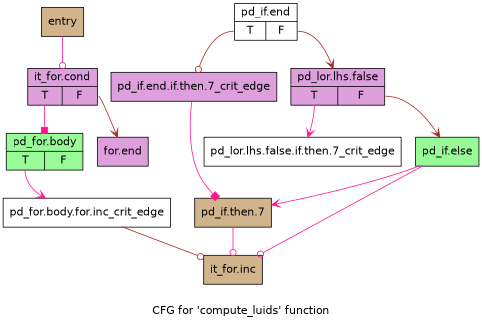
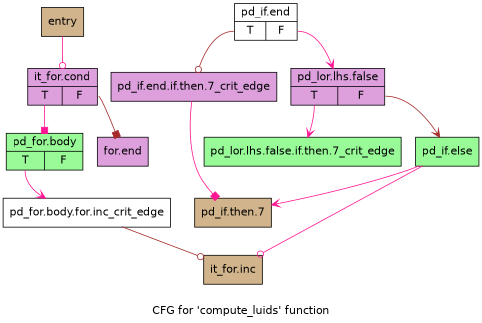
  digraph {
    fontname="DejaVu Sans"
    label="CFG for 'compute_luids' function"
    node [fillcolor=plum fontname="DejaVu Sans" shape=record style=filled]
    edge [arrowhead=odot color=deeppink fontname="DejaVu Sans"]
    n1 [fillcolor=tan label="{entry}"]
    n2 [label="{it_for.cond|{<s0>T|<s1>F}}"]
    n3 [fillcolor=palegreen label="{pd_for.body|{<s0>T|<s1>F}}"]
    n4 [label="{for.end}"]
    n5 [fillcolor=white label="{pd_for.body.for.inc_crit_edge}"]
    n6 [fillcolor=tan label="{it_for.inc}"]
    n7 [fillcolor=white label="{pd_if.end|{<s0>T|<s1>F}}"]
    n8 [label="{pd_if.end.if.then.7_crit_edge}"]
    n9 [label="{pd_lor.lhs.false|{<s0>T|<s1>F}}"]
    n10 [fillcolor=tan label="{pd_if.then.7}"]
-   n11 [fillcolor=white label="{pd_lor.lhs.false.if.then.7_crit_edge}"]
+   n11 [fillcolor=palegreen label="{pd_lor.lhs.false.if.then.7_crit_edge}"]
    n12 [fillcolor=palegreen label="{pd_if.else}"]
    n1 -> n2
    n2 -> n3 [arrowhead=box tailport=s0]
-   n2 -> n4 [arrowhead=vee color=brown tailport=s1]
+   n2 -> n4 [arrowhead=box color=brown tailport=s1]
    n3 -> n5 [arrowhead=vee tailport=s0]
    n5 -> n6 [color=brown]
    n7 -> n8 [color=brown tailport=s0]
-   n7 -> n9 [arrowhead=vee color=brown tailport=s1]
+   n7 -> n9 [arrowhead=vee tailport=s1]
    n8 -> n10 [arrowhead=box]
    n9 -> n11 [arrowhead=vee tailport=s0]
    n9 -> n12 [arrowhead=vee color=brown tailport=s1]
-   n10 -> n6
    n12 -> n6
    n12 -> n10 [arrowhead=vee]
  }
